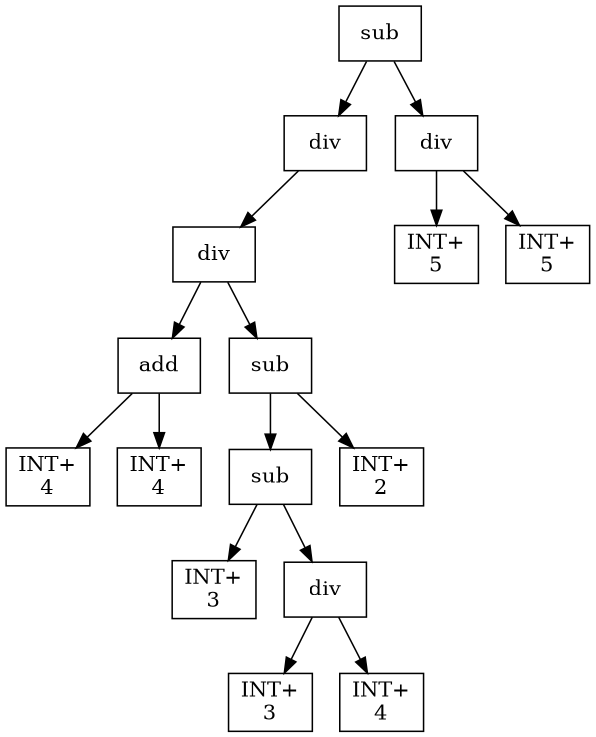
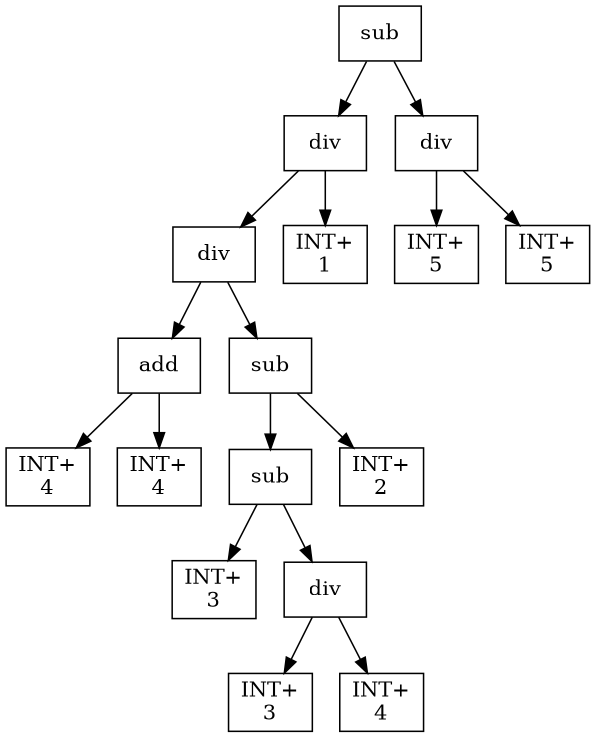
  digraph {
    node [shape=box]
    n1 [label=sub]
    n2 [label=div]
    n3 [label=div]
    n4 [label=div]
+   n5 [label="INT+\n1"]
    n6 [label=add]
    n7 [label=sub]
    n8 [label="INT+\n4"]
    n9 [label="INT+\n4"]
    n10 [label=sub]
    n11 [label="INT+\n2"]
    n12 [label="INT+\n3"]
    n13 [label=div]
    n14 [label="INT+\n3"]
    n15 [label="INT+\n4"]
    n16 [label="INT+\n5"]
    n17 [label="INT+\n5"]
    n1 -> n2
    n1 -> n3
    n2 -> n4
+   n2 -> n5
    n3 -> n16
    n3 -> n17
    n4 -> n6
    n4 -> n7
    n6 -> n8
    n6 -> n9
    n7 -> n10
    n7 -> n11
    n10 -> n12
    n10 -> n13
    n13 -> n14
    n13 -> n15
  }
